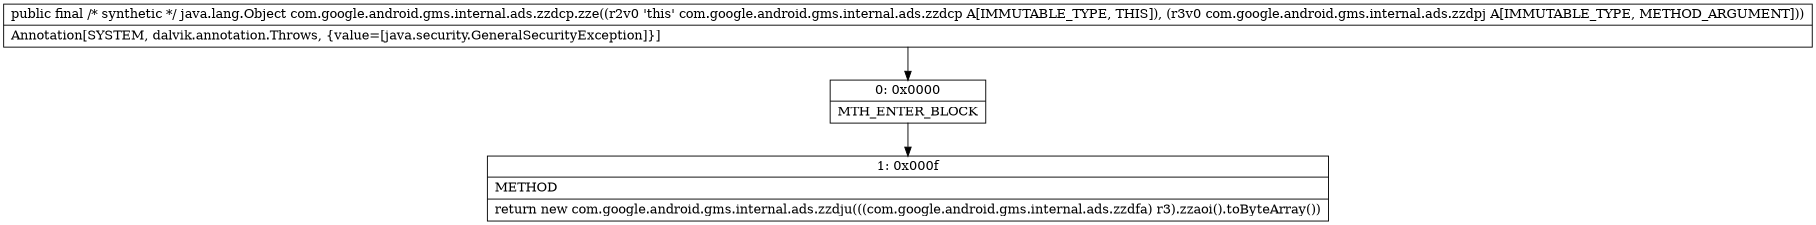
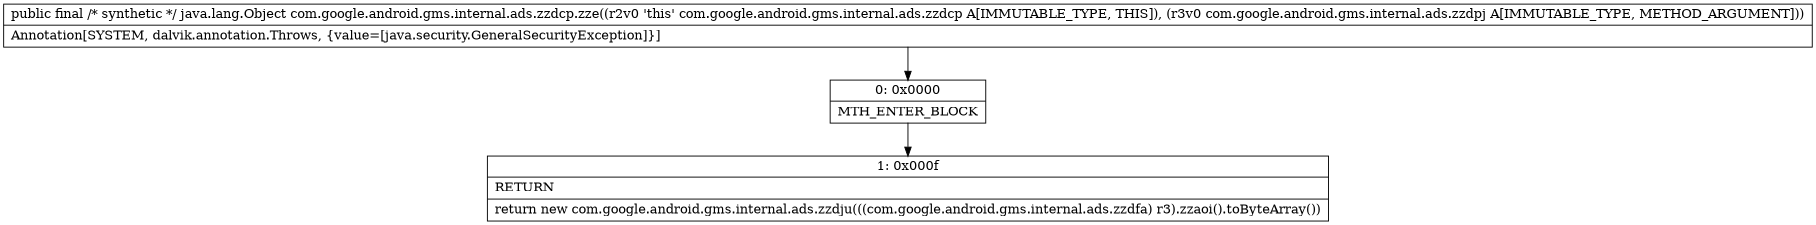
  digraph {
    node [shape=record]
    n1 [label="{0\:\ 0x0000|MTH_ENTER_BLOCK\l}"]
-   n2 [label="{1\:\ 0x000f|METHOD\l|return new com.google.android.gms.internal.ads.zzdju(((com.google.android.gms.internal.ads.zzdfa) r3).zzaoi().toByteArray())\l}"]
+   n2 [label="{1\:\ 0x000f|RETURN\l|return new com.google.android.gms.internal.ads.zzdju(((com.google.android.gms.internal.ads.zzdfa) r3).zzaoi().toByteArray())\l}"]
    n3 [label="{public final \/* synthetic *\/ java.lang.Object com.google.android.gms.internal.ads.zzdcp.zze((r2v0 'this' com.google.android.gms.internal.ads.zzdcp A[IMMUTABLE_TYPE, THIS]), (r3v0 com.google.android.gms.internal.ads.zzdpj A[IMMUTABLE_TYPE, METHOD_ARGUMENT]))  | Annotation[SYSTEM, dalvik.annotation.Throws, \{value=[java.security.GeneralSecurityException]\}]\l}"]
    n1 -> n2
    n3 -> n1
  }
